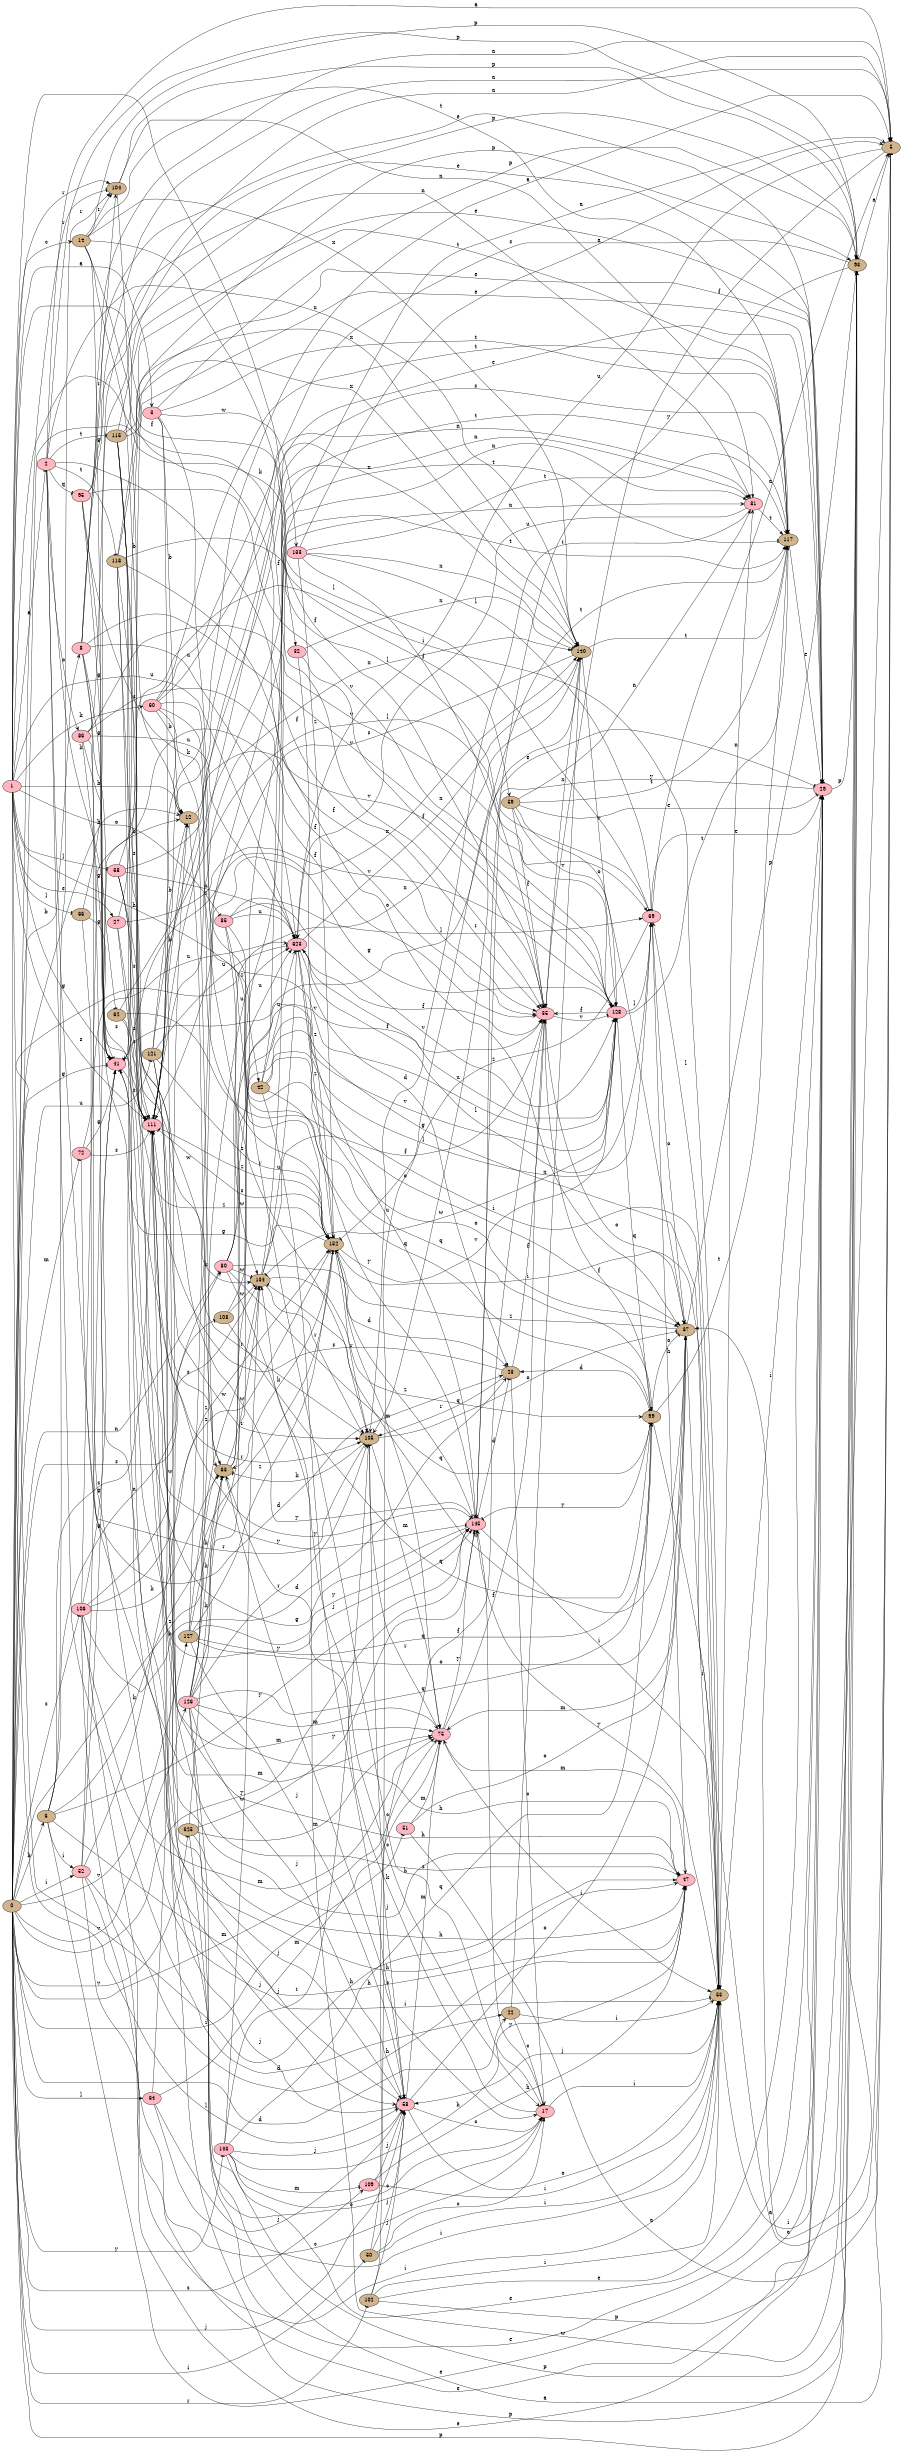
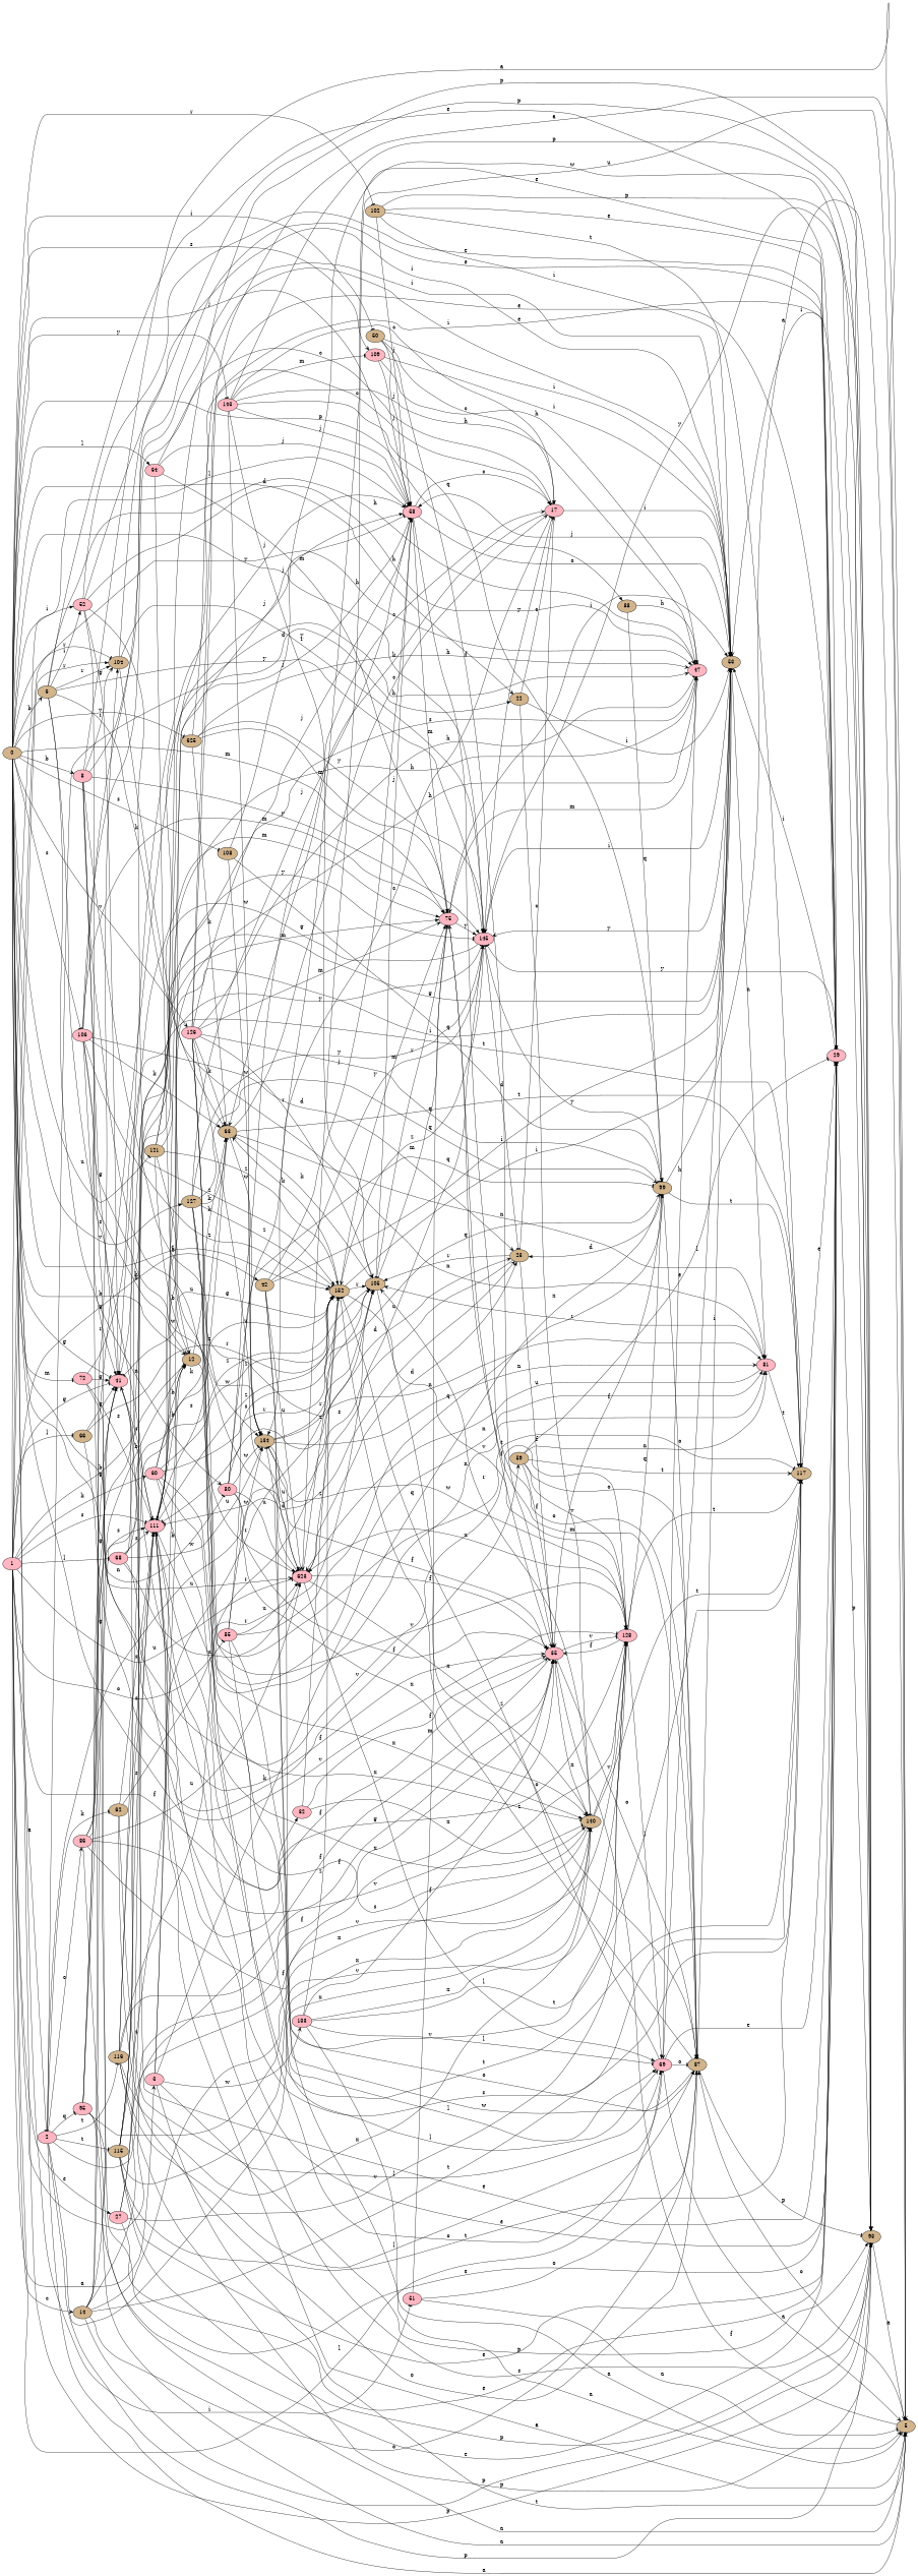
  strict digraph {
    rankdir=LR
    node [fillcolor=lightpink style=filled]
    edge [arrowhead=normal]
    0 [fillcolor=tan]
    6 [fillcolor=tan]
    8
    12 [fillcolor=tan]
    22 [fillcolor=tan]
    41
    50 [fillcolor=tan]
    51
    52
    58
    59 [fillcolor=tan]
    64
    72
    75
    80
+   88 [fillcolor=tan]
    93 [fillcolor=tan]
    102 [fillcolor=tan]
    104 [fillcolor=tan]
    106
    108 [fillcolor=tan]
    109
    121 [fillcolor=tan]
    n24 [fillcolor=tan label=625]
    126
    127 [fillcolor=tan]
    128
    143
    145
    152 [fillcolor=tan]
    47
    111
    29
    63 [fillcolor=tan]
    n35 [label=623]
    5 [fillcolor=tan]
    53 [fillcolor=tan]
    81
    140 [fillcolor=tan]
    17
    35
    87 [fillcolor=tan]
    117 [fillcolor=tan]
    105 [fillcolor=tan]
    23 [fillcolor=tan]
    99 [fillcolor=tan]
    134 [fillcolor=tan]
    69
    1
    2
    3
    14 [fillcolor=tan]
    27
    32
    42 [fillcolor=tan]
    60
    66 [fillcolor=tan]
    68
    85
    62 [fillcolor=tan]
    86
    95
    115 [fillcolor=tan]
    116 [fillcolor=tan]
    133
    0 -> 6 [arrowhead=vee label=b]
    0 -> 8 [arrowhead=vee label=b]
    0 -> 12 [arrowhead=vee label=b]
    0 -> 22 [arrowhead=vee label=d]
    0 -> 41 [arrowhead=tee label=g]
    0 -> 50 [arrowhead=tee label=i]
    0 -> 51 [arrowhead=tee label=i]
    0 -> 52 [label=i]
    0 -> 58 [arrowhead=vee label=j]
    0 -> 59 [arrowhead=vee label=k]
    0 -> 64 [label=l]
    0 -> 72 [arrowhead=tee label=m]
    0 -> 75 [arrowhead=vee label=m]
    0 -> 80 [arrowhead=tee label=n]
+   0 -> 88 [label=p]
    0 -> 93 [label=p]
    0 -> 102 [arrowhead=tee label=r]
    0 -> 104 [arrowhead=tee label=r]
    0 -> 106 [arrowhead=tee label=s]
    0 -> 108 [arrowhead=tee label=s]
    0 -> 109 [arrowhead=vee label=s]
    0 -> 121 [arrowhead=tee label=u]
    0 -> n24 [arrowhead=tee label=v]
    0 -> 126 [arrowhead=vee label=v]
    0 -> 127 [label=v]
    0 -> 128 [arrowhead=tee label=v]
    0 -> 143 [arrowhead=tee label=y]
    0 -> 145 [label=y]
    0 -> 152 [label=z]
    6 -> 52 [label=i]
    6 -> 80 [arrowhead=vee label=n]
    6 -> 104 [label=r]
    6 -> 145 [label=y]
    6 -> 47 [arrowhead=vee label=h]
    6 -> 111 [arrowhead=vee label=s]
    6 -> 29 [label=e]
    6 -> 63 [arrowhead=tee label=k]
    8 -> 41 [arrowhead=tee label=g]
    8 -> 104 [arrowhead=vee label=r]
    8 -> 128 [arrowhead=tee label=v]
    8 -> 145 [label=y]
    8 -> n35 [arrowhead=tee label=u]
    8 -> 5 [arrowhead=vee label=a]
    8 -> 53 [arrowhead=tee label=i]
    8 -> 81 [label=n]
    12 -> 63 [label=k]
    12 -> 81 [label=n]
    22 -> 53 [arrowhead=vee label=i]
    22 -> 140 [arrowhead=tee label=x]
    22 -> 17 [arrowhead=tee label=c]
    41 -> 111 [arrowhead=tee label=s]
    41 -> 29 [arrowhead=vee label=e]
    50 -> 58 [label=j]
    50 -> 53 [label=i]
    50 -> 17 [label=c]
    50 -> 35 [arrowhead=vee label=f]
    51 -> 75 [arrowhead=tee label=m]
    51 -> 5 [arrowhead=tee label=a]
    51 -> 87 [label=o]
    52 -> 41 [label=g]
    52 -> 152 [label=z]
    52 -> 47 [arrowhead=vee label=h]
    52 -> 29 [label=e]
    52 -> 53 [arrowhead=tee label=i]
    52 -> 35 [arrowhead=vee label=f]
    58 -> 75 [label=m]
    58 -> 53 [arrowhead=vee label=o]
    58 -> 17 [label=c]
    58 -> 87 [label=o]
    59 -> 128 [label=v]
    59 -> 29 [arrowhead=tee label=e]
    59 -> 81 [label=n]
    59 -> 35 [arrowhead=tee label=f]
    59 -> 87 [arrowhead=vee label=o]
    59 -> 117 [arrowhead=vee label=t]
    64 -> 12 [arrowhead=vee label=b]
    64 -> 58 [arrowhead=tee label=j]
    64 -> 75 [arrowhead=tee label=m]
    64 -> 53 [arrowhead=vee label=i]
    72 -> 41 [label=g]
    72 -> 75 [label=m]
    72 -> 111 [arrowhead=tee label=s]
    72 -> n35 [arrowhead=vee label=u]
    75 -> 145 [label=y]
    75 -> 53 [label=i]
    75 -> 35 [arrowhead=vee label=f]
    75 -> 105 [arrowhead=tee label=r]
    80 -> n35 [label=u]
    80 -> 140 [arrowhead=vee label=x]
    80 -> 17 [arrowhead=vee label=c]
    80 -> 35 [label=f]
    80 -> 23 [arrowhead=vee label=d]
    80 -> 99 [arrowhead=tee label=q]
    80 -> 134 [arrowhead=tee label=w]
+   88 -> 47 [label=h]
+   88 -> 99 [label=q]
    93 -> 145 [arrowhead=vee label=y]
    93 -> 111 [arrowhead=tee label=s]
    93 -> 5 [arrowhead=vee label=a]
    93 -> 53 [arrowhead=vee label=i]
    93 -> 134 [label=w]
    102 -> 58 [label=j]
    102 -> 93 [label=p]
    102 -> 29 [label=e]
    102 -> 53 [label=i]
    102 -> 117 [arrowhead=vee label=t]
    104 -> 93 [arrowhead=vee label=p]
    104 -> 145 [arrowhead=vee label=y]
    104 -> 81 [label=n]
    106 -> 12 [arrowhead=vee label=b]
    106 -> 41 [label=g]
    106 -> 75 [label=m]
    106 -> 152 [arrowhead=vee label=z]
    106 -> 29 [label=e]
    106 -> 63 [label=k]
    106 -> 17 [arrowhead=tee label=c]
    106 -> 23 [arrowhead=vee label=d]
    106 -> 134 [label=w]
    108 -> 29 [arrowhead=tee label=e]
    108 -> 99 [arrowhead=tee label=q]
    108 -> 134 [arrowhead=tee label=w]
    109 -> 58 [arrowhead=vee label=j]
    109 -> 47 [arrowhead=tee label=h]
    109 -> 53 [arrowhead=vee label=i]
    121 -> 12 [arrowhead=tee label=b]
    121 -> 93 [arrowhead=vee label=p]
    121 -> 152 [label=z]
    121 -> n35 [arrowhead=tee label=u]
    121 -> 17 [arrowhead=vee label=c]
    121 -> 117 [label=t]
    n24 -> 75 [label=m]
    n24 -> 145 [arrowhead=tee label=y]
    n24 -> 47 [arrowhead=vee label=h]
    n24 -> 29 [arrowhead=vee label=e]
    n24 -> 63 [arrowhead=tee label=k]
    126 -> 58 [arrowhead=tee label=j]
    126 -> 75 [arrowhead=vee label=m]
    126 -> 128 [arrowhead=vee label=v]
    126 -> 47 [arrowhead=tee label=h]
    126 -> 29 [label=e]
    126 -> 63 [label=k]
    126 -> n35 [label=u]
    126 -> 5 [arrowhead=tee label=a]
    126 -> 140 [label=x]
    126 -> 105 [arrowhead=vee label=r]
    126 -> 99 [arrowhead=tee label=q]
    126 -> 69 [arrowhead=vee label=l]
    127 -> 58 [arrowhead=tee label=j]
    127 -> 145 [label=y]
    127 -> 152 [arrowhead=tee label=z]
    127 -> 63 [arrowhead=tee label=k]
    127 -> 87 [label=o]
    127 -> 117 [arrowhead=tee label=t]
    127 -> 99 [arrowhead=vee label=q]
    127 -> 134 [arrowhead=vee label=w]
    128 -> 41 [arrowhead=vee label=g]
    128 -> n35 [label=u]
    128 -> 35 [arrowhead=vee label=f]
    128 -> 117 [arrowhead=tee label=t]
    128 -> 99 [arrowhead=tee label=q]
    128 -> 134 [arrowhead=tee label=w]
    128 -> 69 [label=l]
    143 -> 58 [arrowhead=tee label=j]
    143 -> 93 [arrowhead=vee label=p]
    143 -> 109 [arrowhead=tee label=m]
    143 -> 47 [label=h]
    143 -> 17 [arrowhead=vee label=c]
    143 -> 105 [arrowhead=vee label=r]
    143 -> 99 [arrowhead=vee label=q]
    143 -> 134 [arrowhead=tee label=w]
    145 -> 41 [label=g]
    145 -> 152 [arrowhead=vee label=z]
    145 -> n35 [arrowhead=tee label=u]
    145 -> 53 [arrowhead=tee label=i]
    145 -> 23 [arrowhead=tee label=d]
    152 -> 41 [arrowhead=tee label=g]
    152 -> 75 [label=m]
    152 -> 128 [arrowhead=vee label=v]
    152 -> 111 [arrowhead=tee label=s]
    152 -> 63 [arrowhead=vee label=k]
    152 -> 53 [label=i]
    152 -> 105 [label=r]
    47 -> 75 [arrowhead=vee label=m]
    47 -> 111 [arrowhead=tee label=s]
    111 -> 12 [arrowhead=vee label=b]
    111 -> 58 [arrowhead=tee label=j]
    111 -> 145 [arrowhead=tee label=y]
    111 -> 152 [arrowhead=vee label=z]
    111 -> 47 [label=h]
    111 -> 29 [arrowhead=tee label=e]
    111 -> 5 [label=a]
    111 -> 140 [label=x]
    29 -> 93 [label=p]
    29 -> 145 [arrowhead=tee label=y]
    29 -> 53 [label=i]
    63 -> 111 [label=s]
    63 -> 81 [label=n]
    63 -> 17 [arrowhead=vee label=c]
    63 -> 117 [label=t]
    63 -> 134 [label=w]
    n35 -> 152 [arrowhead=tee label=z]
    n35 -> 140 [label=x]
    n35 -> 35 [arrowhead=vee label=f]
    n35 -> 23 [label=d]
    n35 -> 69 [label=l]
    5 -> n35 [arrowhead=vee label=u]
    5 -> 35 [label=f]
    5 -> 87 [label=o]
    53 -> 41 [arrowhead=tee label=g]
    53 -> 58 [label=j]
    53 -> 145 [arrowhead=vee label=y]
    53 -> 81 [arrowhead=vee label=n]
    53 -> 69 [arrowhead=vee label=l]
    81 -> n35 [arrowhead=vee label=u]
    81 -> 117 [label=t]
    81 -> 105 [arrowhead=vee label=r]
    140 -> 128 [label=v]
    140 -> 111 [label=s]
    140 -> 117 [arrowhead=vee label=t]
    140 -> 105 [arrowhead=vee label=r]
    17 -> 145 [arrowhead=vee label=y]
    17 -> 63 [arrowhead=vee label=k]
    17 -> 53 [label=i]
    35 -> 128 [arrowhead=tee label=v]
    35 -> 140 [arrowhead=tee label=x]
    35 -> 87 [arrowhead=vee label=o]
    87 -> 75 [arrowhead=vee label=m]
    87 -> 93 [arrowhead=tee label=p]
    87 -> 152 [arrowhead=tee label=z]
    87 -> 53 [label=i]
    87 -> 134 [arrowhead=tee label=w]
    117 -> 111 [label=s]
    117 -> 29 [label=e]
    105 -> 58 [label=j]
    105 -> 75 [arrowhead=vee label=m]
    105 -> 63 [arrowhead=tee label=k]
    105 -> 87 [arrowhead=tee label=o]
    23 -> 111 [arrowhead=tee label=s]
    23 -> 17 [arrowhead=vee label=c]
    23 -> 35 [arrowhead=tee label=f]
    23 -> 105 [label=r]
    99 -> 145 [arrowhead=tee label=y]
    99 -> 5 [arrowhead=tee label=a]
    99 -> 35 [arrowhead=vee label=f]
    99 -> 87 [arrowhead=tee label=o]
    99 -> 117 [label=t]
    99 -> 23 [label=d]
    134 -> n35 [arrowhead=tee label=u]
    134 -> 81 [arrowhead=vee label=n]
    134 -> 35 [arrowhead=tee label=f]
    134 -> 105 [label=r]
    134 -> 99 [arrowhead=vee label=q]
    69 -> 152 [arrowhead=tee label=z]
    69 -> 47 [arrowhead=vee label=h]
    69 -> 29 [label=e]
    69 -> 5 [arrowhead=vee label=a]
    69 -> 87 [arrowhead=tee label=o]
    1 -> 12 [label=b]
    1 -> 41 [arrowhead=tee label=g]
    1 -> 58 [arrowhead=vee label=l]
    1 -> 104 [label=r]
    1 -> 47 [label=h]
    1 -> 111 [arrowhead=tee label=s]
    1 -> n35 [arrowhead=tee label=u]
    1 -> 35 [label=f]
    1 -> 69 [arrowhead=tee label=l]
    1 -> 2 [arrowhead=tee label=a]
    1 -> 3 [arrowhead=vee label=a]
    1 -> 14 [arrowhead=vee label=c]
    1 -> 27 [label=e]
    1 -> 32 [label=f]
    1 -> 42 [label=h]
    1 -> 60 [arrowhead=vee label=k]
    1 -> 66 [arrowhead=tee label=l]
    1 -> 68 [arrowhead=tee label=l]
    1 -> 85 [arrowhead=tee label=o]
    2 -> 22 [label=d]
    2 -> 93 [arrowhead=tee label=p]
    2 -> 5 [arrowhead=tee label=a]
    2 -> 140 [arrowhead=vee label=x]
    2 -> 35 [label=f]
    2 -> 23 [arrowhead=vee label=d]
    2 -> 62 [arrowhead=tee label=k]
    2 -> 86 [arrowhead=vee label=o]
    2 -> 95 [arrowhead=tee label=q]
    2 -> 115 [arrowhead=tee label=t]
    2 -> 116 [arrowhead=tee label=t]
    3 -> 12 [label=b]
    3 -> 58 [label=j]
    3 -> 93 [label=p]
-   3 -> 117 [label=t]
+   3 -> 5 [label=t]
    3 -> 99 [arrowhead=tee label=q]
    3 -> 133 [arrowhead=vee label=w]
    14 -> 12 [arrowhead=tee label=b]
    14 -> 41 [arrowhead=tee label=g]
    14 -> 93 [arrowhead=tee label=p]
    14 -> 104 [label=r]
    14 -> 140 [arrowhead=tee label=x]
    14 -> 35 [arrowhead=tee label=f]
    14 -> 87 [label=o]
    14 -> 117 [arrowhead=tee label=t]
    27 -> 128 [arrowhead=tee label=v]
    27 -> 152 [arrowhead=vee label=z]
    27 -> 111 [arrowhead=tee label=s]
    27 -> 29 [arrowhead=tee label=e]
    32 -> 152 [arrowhead=tee label=z]
    32 -> 140 [arrowhead=tee label=x]
    32 -> 35 [arrowhead=vee label=f]
    42 -> 58 [label=j]
    42 -> 145 [arrowhead=vee label=y]
    42 -> n35 [arrowhead=vee label=u]
    42 -> 5 [arrowhead=vee label=a]
    42 -> 53 [arrowhead=tee label=i]
    42 -> 87 [label=o]
    60 -> 12 [arrowhead=vee label=b]
    60 -> 152 [label=z]
    60 -> 63 [arrowhead=vee label=k]
    60 -> 81 [label=n]
    60 -> 140 [arrowhead=tee label=x]
    60 -> 117 [arrowhead=vee label=t]
    60 -> 105 [arrowhead=tee label=r]
    66 -> 41 [label=g]
    66 -> 29 [arrowhead=tee label=e]
    66 -> 105 [arrowhead=tee label=r]
    68 -> 75 [label=m]
    68 -> 128 [arrowhead=tee label=v]
    68 -> 111 [arrowhead=vee label=s]
    68 -> n35 [arrowhead=vee label=u]
    68 -> 53 [arrowhead=tee label=i]
    68 -> 134 [arrowhead=vee label=w]
    85 -> 128 [label=v]
    85 -> n35 [label=u]
    85 -> 17 [arrowhead=tee label=c]
    85 -> 99 [label=q]
    85 -> 134 [label=w]
    85 -> 69 [label=l]
    62 -> 111 [label=s]
    62 -> 87 [arrowhead=vee label=o]
    62 -> 105 [label=r]
    62 -> 69 [label=l]
    86 -> 41 [label=g]
    86 -> 128 [label=v]
    86 -> 47 [arrowhead=vee label=h]
    86 -> 111 [label=s]
    86 -> n35 [label=u]
    86 -> 5 [label=a]
    86 -> 35 [arrowhead=vee label=f]
    95 -> 41 [arrowhead=vee label=g]
    95 -> 128 [arrowhead=vee label=v]
    95 -> 145 [arrowhead=tee label=y]
    95 -> 152 [arrowhead=tee label=z]
    95 -> 29 [arrowhead=tee label=e]
    95 -> 5 [arrowhead=vee label=a]
    115 -> 58 [arrowhead=vee label=j]
    115 -> 93 [label=p]
    115 -> 47 [arrowhead=vee label=h]
    115 -> 111 [label=s]
    115 -> 29 [arrowhead=vee label=e]
    115 -> 140 [arrowhead=vee label=x]
    115 -> 117 [arrowhead=vee label=t]
    115 -> 105 [arrowhead=tee label=r]
    116 -> 58 [arrowhead=tee label=j]
    116 -> 93 [label=p]
    116 -> 111 [label=s]
    116 -> 140 [label=x]
    116 -> 35 [label=f]
    116 -> 105 [label=r]
    116 -> 69 [arrowhead=tee label=l]
    133 -> 152 [arrowhead=vee label=z]
    133 -> 5 [arrowhead=vee label=a]
    133 -> 140 [arrowhead=tee label=x]
    133 -> 35 [arrowhead=vee label=f]
    133 -> 117 [arrowhead=vee label=t]
    133 -> 69 [arrowhead=tee label=l]
  }
